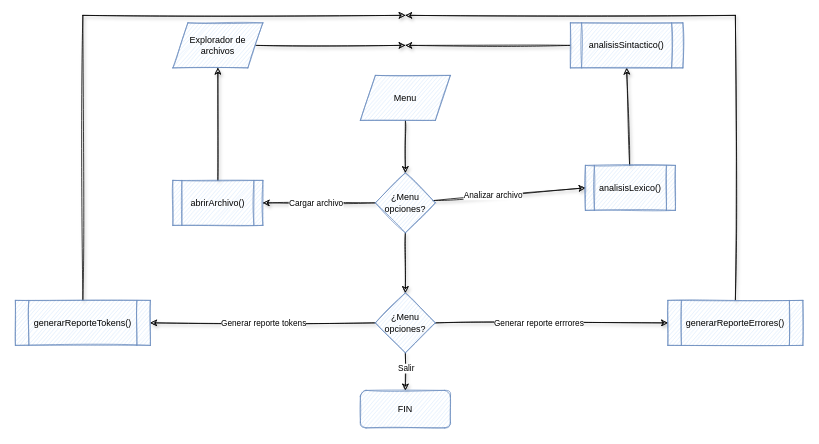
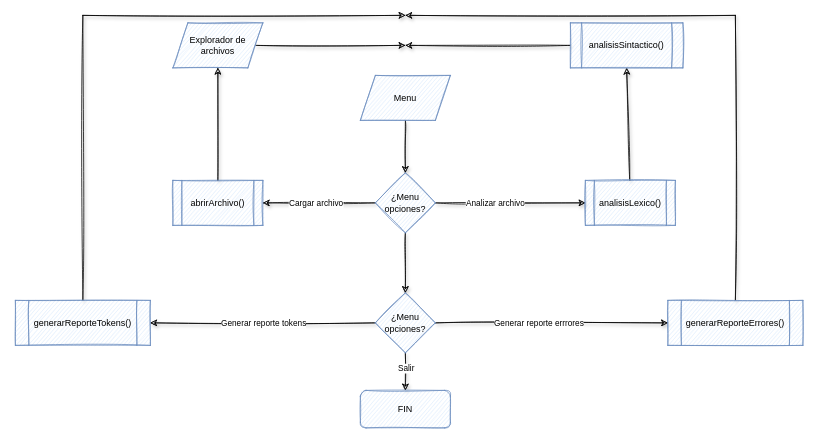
  <mxCell id="0" />
  <mxCell id="1" parent="0" />
  <mxCell id="2" value="" style="edgeStyle=none;rounded=0;sketch=1;orthogonalLoop=1;jettySize=auto;html=1;shadow=1;" edge="1" parent="1" source="3" target="9"><mxGeometry relative="1" as="geometry" /></mxCell>
  <mxCell id="3" value="Menu" style="shape=parallelogram;perimeter=parallelogramPerimeter;whiteSpace=wrap;html=1;fixedSize=1;sketch=1;fillColor=#dae8fc;strokeColor=#6c8ebf;" vertex="1" parent="1"><mxGeometry x="480" y="100" width="120" height="60" as="geometry" /></mxCell>
  <mxCell id="4" style="edgeStyle=none;rounded=0;sketch=1;orthogonalLoop=1;jettySize=auto;html=1;entryX=1;entryY=0.5;entryDx=0;entryDy=0;shadow=1;" edge="1" parent="1" source="9" target="11"><mxGeometry relative="1" as="geometry" /></mxCell>
  <mxCell id="5" value="Cargar archivo" style="edgeLabel;html=1;align=center;verticalAlign=middle;resizable=0;points=[];" vertex="1" connectable="0" parent="4"><mxGeometry x="-0.257" y="5" relative="1" as="geometry"><mxPoint x="-24" y="-5" as="offset" /></mxGeometry></mxCell>
  <mxCell id="6" style="edgeStyle=none;rounded=0;sketch=1;orthogonalLoop=1;jettySize=auto;html=1;entryX=0;entryY=0.5;entryDx=0;entryDy=0;shadow=1;" edge="1" parent="1" source="9" target="15"><mxGeometry relative="1" as="geometry" /></mxCell>
  <mxCell id="7" value="Analizar archivo" style="edgeLabel;html=1;align=center;verticalAlign=middle;resizable=0;points=[];" vertex="1" connectable="0" parent="6"><mxGeometry x="-0.211" y="1" relative="1" as="geometry"><mxPoint as="offset" /></mxGeometry></mxCell>
  <mxCell id="8" value="" style="edgeStyle=none;rounded=0;sketch=1;orthogonalLoop=1;jettySize=auto;html=1;shadow=1;" edge="1" parent="1" source="9" target="24"><mxGeometry relative="1" as="geometry" /></mxCell>
  <mxCell id="9" value="¿Menu opciones?" style="rhombus;whiteSpace=wrap;html=1;strokeColor=#6c8ebf;fillColor=#dae8fc;sketch=1;" vertex="1" parent="1"><mxGeometry x="500" y="230" width="80" height="80" as="geometry" /></mxCell>
  <mxCell id="10" style="edgeStyle=none;rounded=0;sketch=1;orthogonalLoop=1;jettySize=auto;html=1;entryX=0.5;entryY=1;entryDx=0;entryDy=0;shadow=1;" edge="1" parent="1" source="11" target="13"><mxGeometry relative="1" as="geometry" /></mxCell>
  <mxCell id="11" value="abrirArchivo()" style="shape=process;whiteSpace=wrap;html=1;backgroundOutline=1;sketch=1;fillColor=#dae8fc;strokeColor=#6c8ebf;" vertex="1" parent="1"><mxGeometry x="230" y="240" width="120" height="60" as="geometry" /></mxCell>
  <mxCell id="12" style="edgeStyle=none;rounded=0;sketch=1;orthogonalLoop=1;jettySize=auto;html=1;shadow=1;" edge="1" parent="1" source="13"><mxGeometry relative="1" as="geometry"><mxPoint x="540" y="60" as="targetPoint" /></mxGeometry></mxCell>
  <mxCell id="13" value="Explorador de archivos" style="shape=parallelogram;perimeter=parallelogramPerimeter;whiteSpace=wrap;html=1;fixedSize=1;sketch=1;fillColor=#dae8fc;strokeColor=#6c8ebf;" vertex="1" parent="1"><mxGeometry x="230" y="30" width="120" height="60" as="geometry" /></mxCell>
  <mxCell id="14" style="edgeStyle=none;rounded=0;sketch=1;orthogonalLoop=1;jettySize=auto;html=1;entryX=0.5;entryY=1;entryDx=0;entryDy=0;shadow=1;" edge="1" parent="1" source="15" target="17"><mxGeometry relative="1" as="geometry" /></mxCell>
- <mxCell id="15" value="analisisLexico()" style="shape=process;whiteSpace=wrap;html=1;backgroundOutline=1;sketch=1;fillColor=#dae8fc;strokeColor=#6c8ebf;" vertex="1" parent="1"><mxGeometry x="780" y="220" width="120" height="60" as="geometry" /></mxCell>
+ <mxCell id="15" value="analisisLexico()" style="shape=process;whiteSpace=wrap;html=1;backgroundOutline=1;sketch=1;fillColor=#dae8fc;strokeColor=#6c8ebf;" vertex="1" parent="1"><mxGeometry x="780" y="240" width="120" height="60" as="geometry" /></mxCell>
  <mxCell id="16" style="edgeStyle=none;rounded=0;sketch=1;orthogonalLoop=1;jettySize=auto;html=1;shadow=1;" edge="1" parent="1" source="17"><mxGeometry relative="1" as="geometry"><mxPoint x="540" y="60" as="targetPoint" /></mxGeometry></mxCell>
  <mxCell id="17" value="analisisSintactico()" style="shape=process;whiteSpace=wrap;html=1;backgroundOutline=1;sketch=1;fillColor=#dae8fc;strokeColor=#6c8ebf;" vertex="1" parent="1"><mxGeometry x="760" y="30" width="150" height="60" as="geometry" /></mxCell>
  <mxCell id="18" style="edgeStyle=none;rounded=0;sketch=1;orthogonalLoop=1;jettySize=auto;html=1;entryX=1;entryY=0.5;entryDx=0;entryDy=0;shadow=1;" edge="1" parent="1"><mxGeometry relative="1" as="geometry"><mxPoint x="500" y="430" as="sourcePoint" /><mxPoint x="200" y="430" as="targetPoint" /></mxGeometry></mxCell>
  <mxCell id="19" value="Generar reporte tokens" style="edgeLabel;html=1;align=center;verticalAlign=middle;resizable=0;points=[];" vertex="1" connectable="0" parent="18"><mxGeometry x="-0.167" y="3" relative="1" as="geometry"><mxPoint x="-25" y="-3" as="offset" /></mxGeometry></mxCell>
  <mxCell id="20" style="edgeStyle=none;rounded=0;sketch=1;orthogonalLoop=1;jettySize=auto;html=1;entryX=0;entryY=0.5;entryDx=0;entryDy=0;shadow=1;" edge="1" parent="1" source="24" target="28"><mxGeometry relative="1" as="geometry" /></mxCell>
  <mxCell id="21" value="Generar reporte errrores" style="edgeLabel;html=1;align=center;verticalAlign=middle;resizable=0;points=[];" vertex="1" connectable="0" parent="20"><mxGeometry x="-0.118" relative="1" as="geometry"><mxPoint as="offset" /></mxGeometry></mxCell>
  <mxCell id="22" style="edgeStyle=none;rounded=0;sketch=1;orthogonalLoop=1;jettySize=auto;html=1;entryX=0.5;entryY=0;entryDx=0;entryDy=0;shadow=1;" edge="1" parent="1" source="24" target="29"><mxGeometry relative="1" as="geometry" /></mxCell>
  <mxCell id="23" value="Salir" style="edgeLabel;html=1;align=center;verticalAlign=middle;resizable=0;points=[];" vertex="1" connectable="0" parent="22"><mxGeometry x="-0.373" y="2" relative="1" as="geometry"><mxPoint x="-2" y="4" as="offset" /></mxGeometry></mxCell>
  <mxCell id="24" value="¿Menu opciones?" style="rhombus;whiteSpace=wrap;html=1;strokeColor=#6c8ebf;fillColor=#dae8fc;sketch=1;" vertex="1" parent="1"><mxGeometry x="500" y="390" width="80" height="80" as="geometry" /></mxCell>
  <mxCell id="25" style="edgeStyle=none;rounded=0;sketch=1;orthogonalLoop=1;jettySize=auto;html=1;shadow=1;" edge="1" parent="1" source="26"><mxGeometry relative="1" as="geometry"><mxPoint x="540" y="20" as="targetPoint" /><Array as="points"><mxPoint x="110" y="20" /></Array></mxGeometry></mxCell>
  <mxCell id="26" value="generarReporteTokens()" style="shape=process;whiteSpace=wrap;html=1;backgroundOutline=1;sketch=1;fillColor=#dae8fc;strokeColor=#6c8ebf;" vertex="1" parent="1"><mxGeometry x="20" y="400" width="180" height="60" as="geometry" /></mxCell>
  <mxCell id="27" style="edgeStyle=none;rounded=0;sketch=1;orthogonalLoop=1;jettySize=auto;html=1;shadow=1;" edge="1" parent="1" source="28"><mxGeometry relative="1" as="geometry"><mxPoint x="540" y="20" as="targetPoint" /><Array as="points"><mxPoint x="980" y="20" /></Array></mxGeometry></mxCell>
  <mxCell id="28" value="generarReporteErrores()" style="shape=process;whiteSpace=wrap;html=1;backgroundOutline=1;sketch=1;fillColor=#dae8fc;strokeColor=#6c8ebf;" vertex="1" parent="1"><mxGeometry x="890" y="400" width="180" height="60" as="geometry" /></mxCell>
  <mxCell id="29" value="FIN" style="rounded=1;whiteSpace=wrap;html=1;fontSize=12;glass=0;strokeWidth=1;shadow=0;fillColor=#dae8fc;strokeColor=#6c8ebf;sketch=1;" vertex="1" parent="1"><mxGeometry x="480" y="520" width="120" height="50" as="geometry" /></mxCell>
